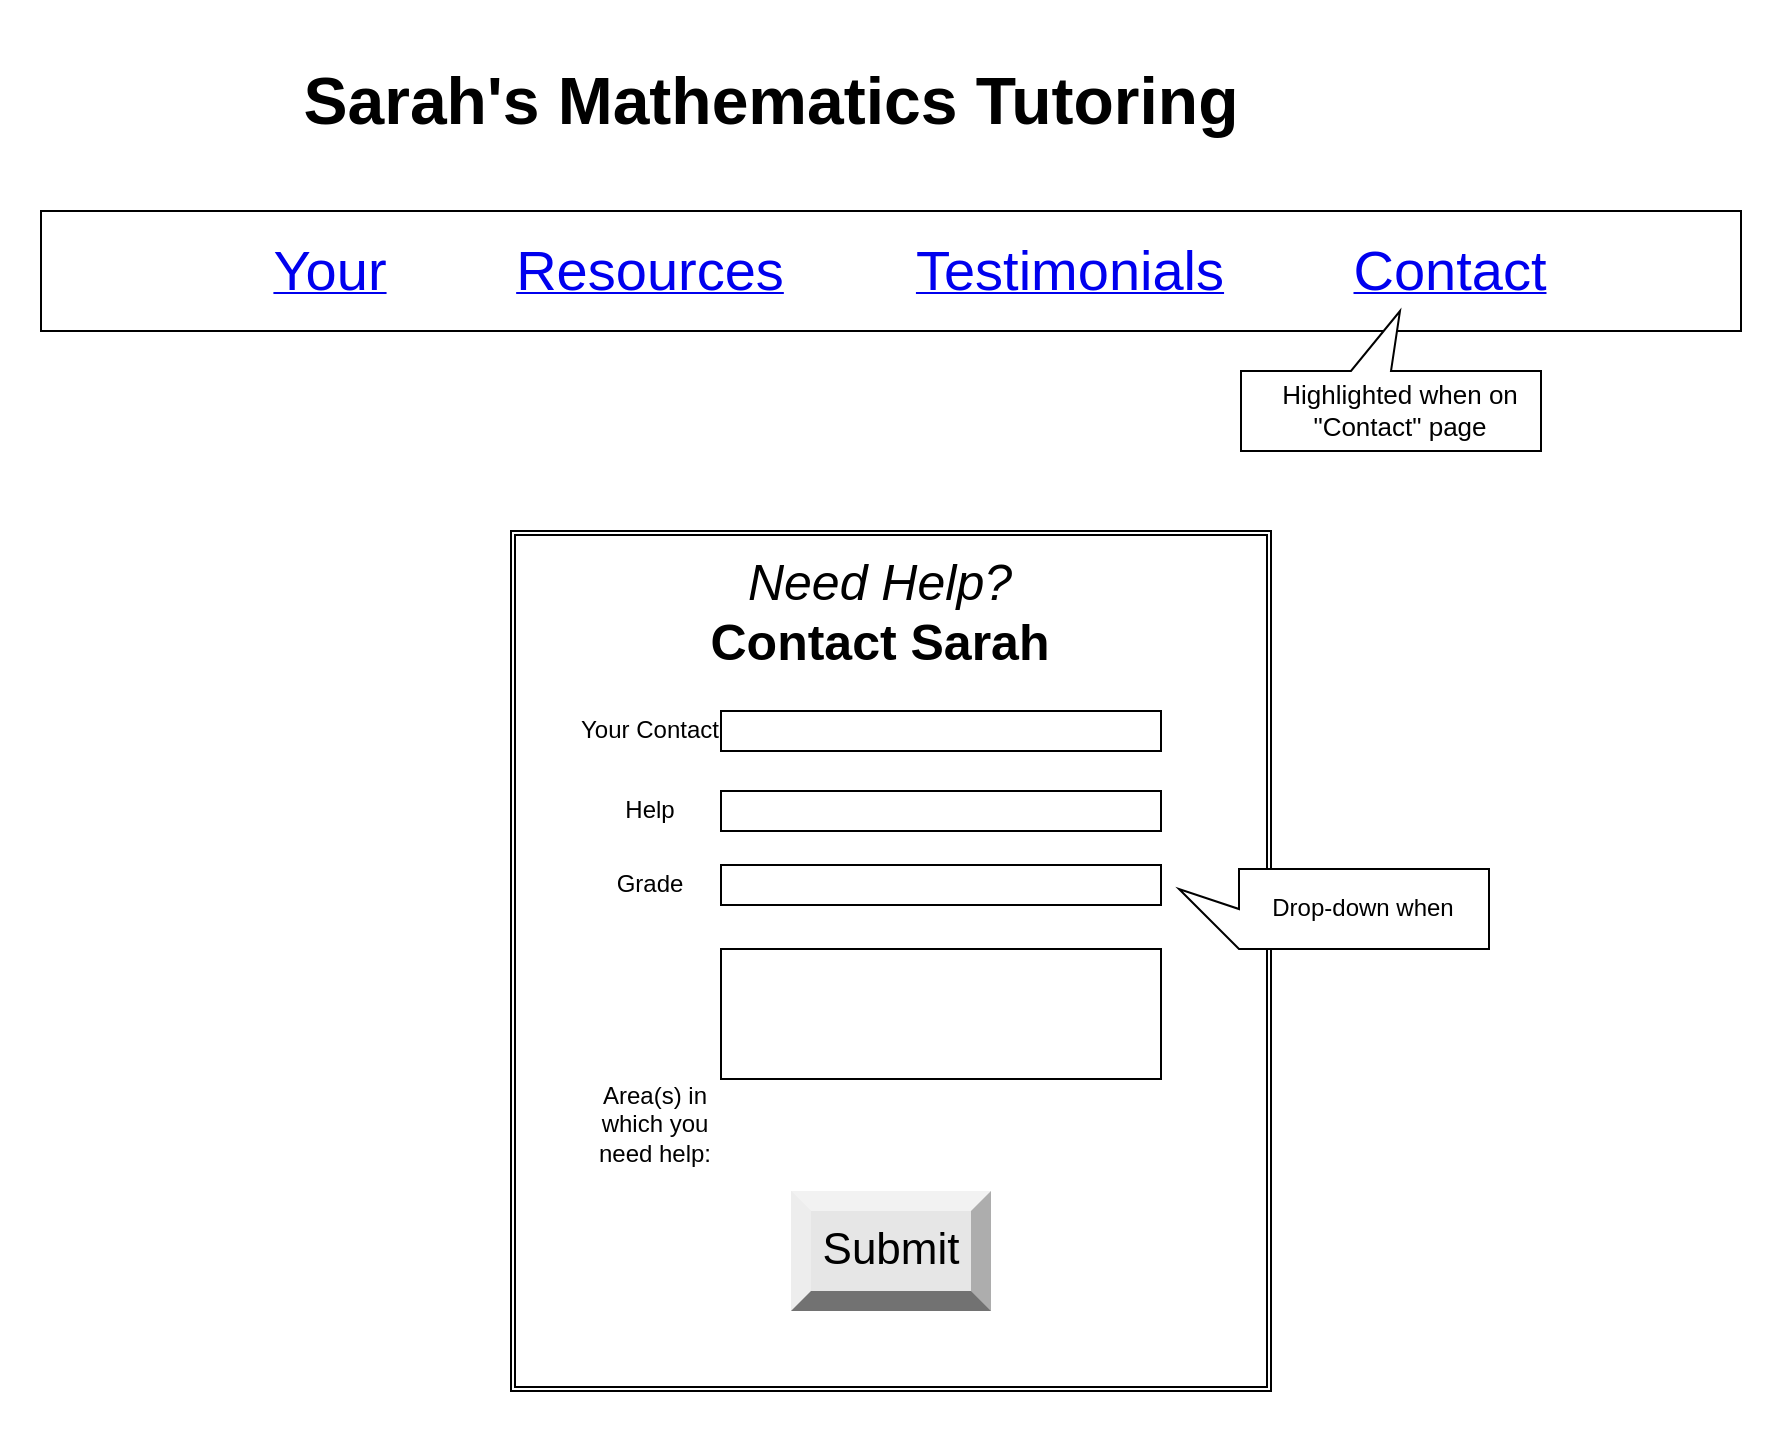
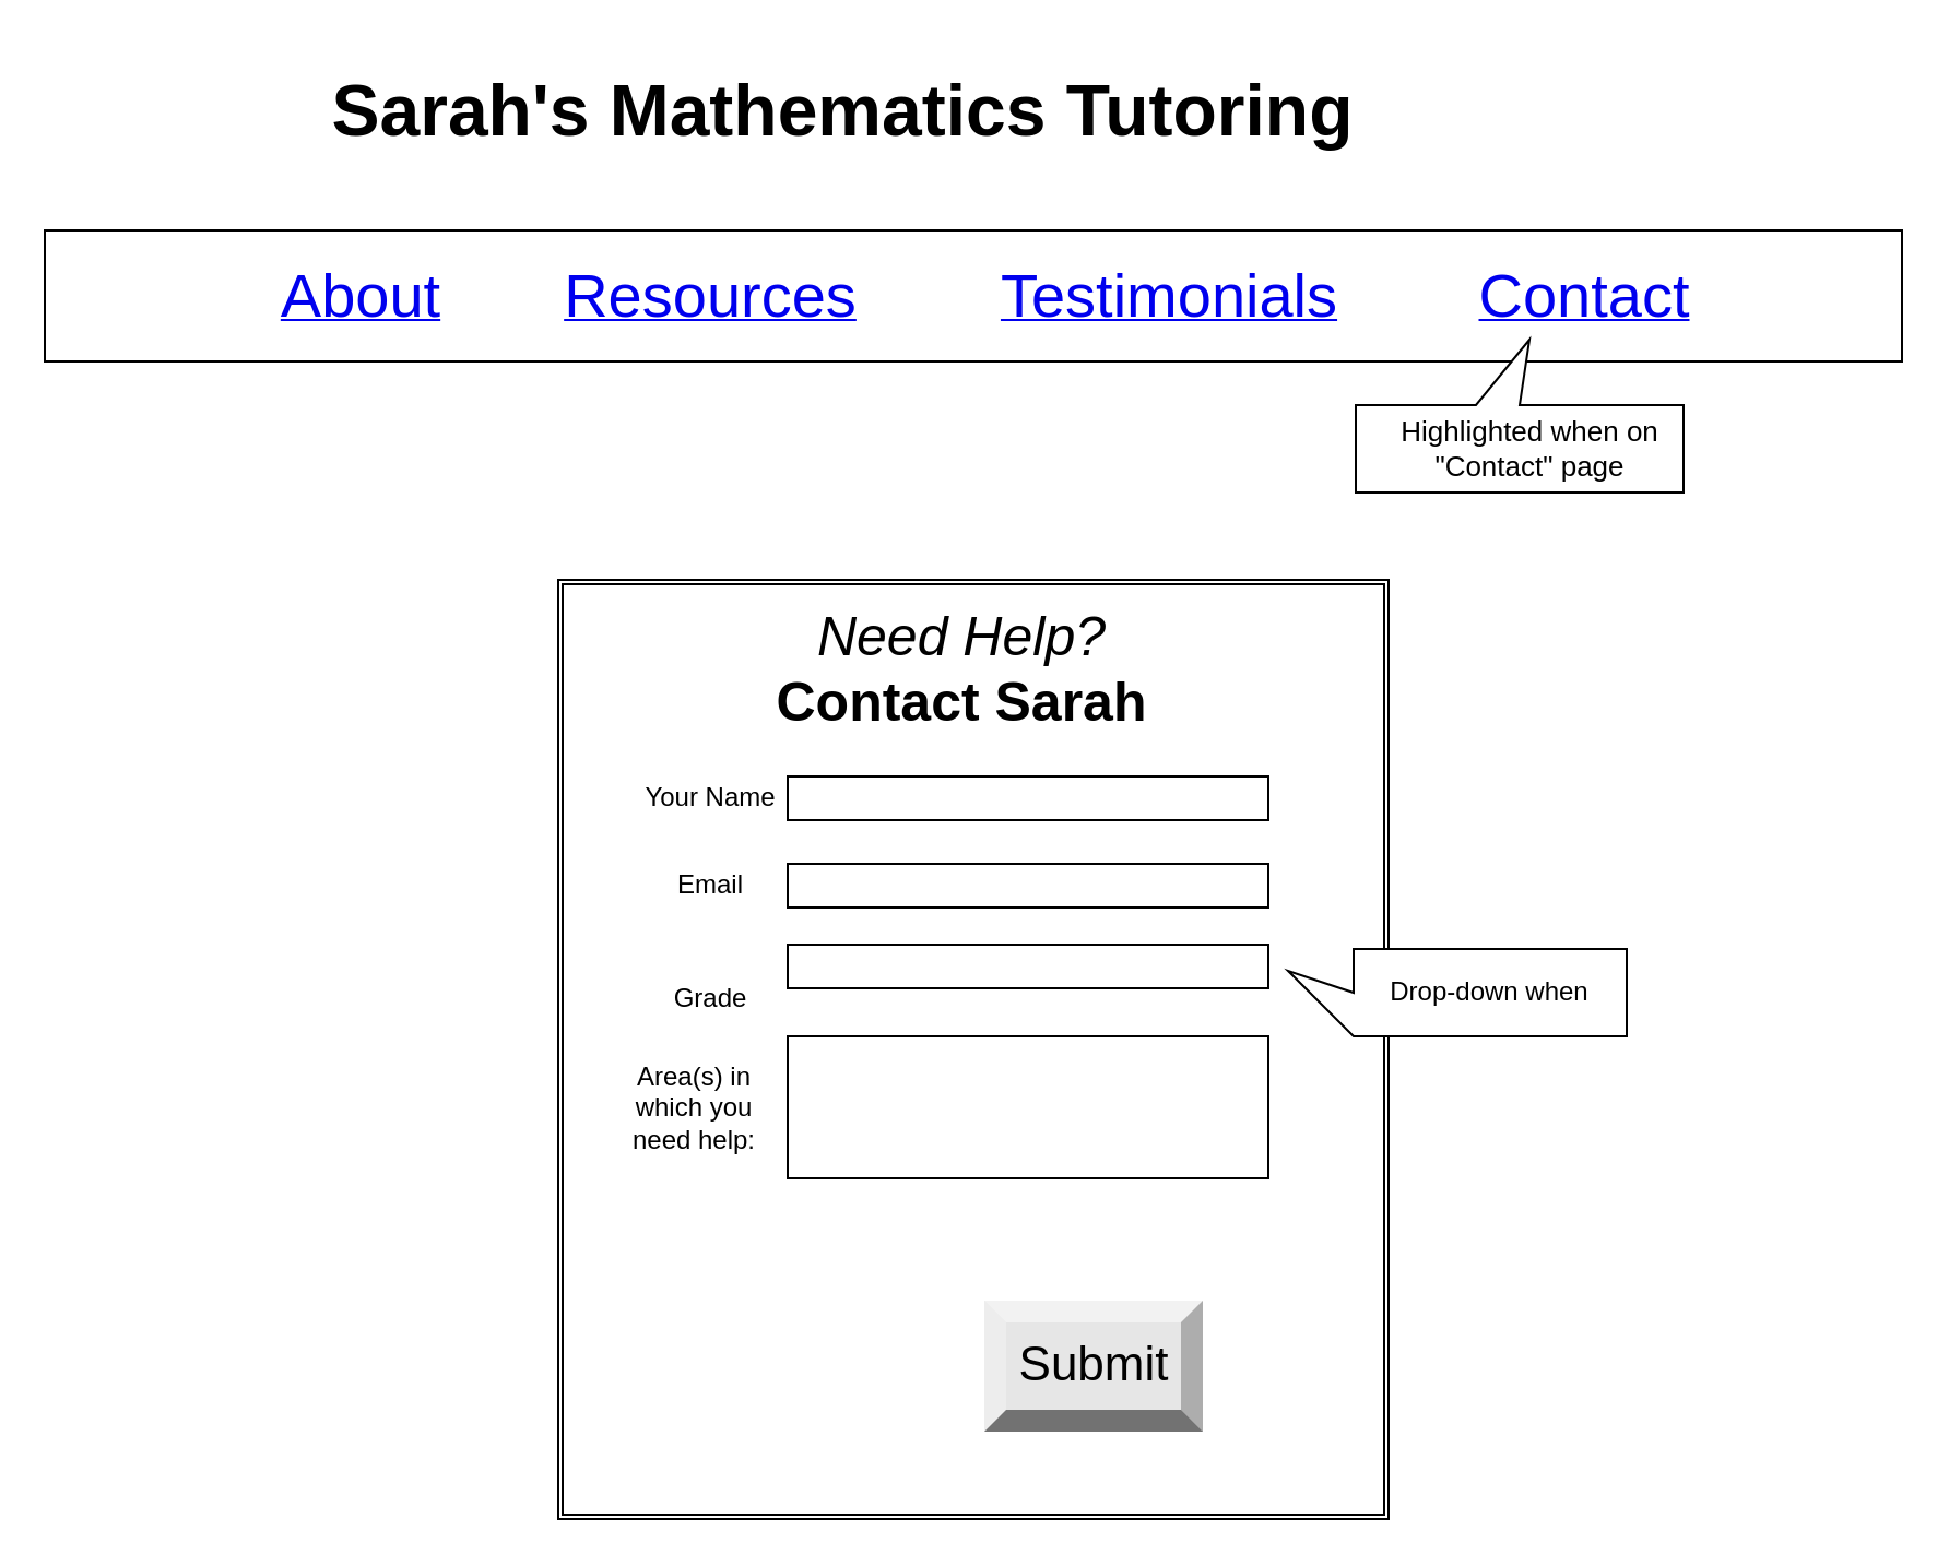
  <mxCell id="0" />
  <mxCell id="1" parent="0" />
  <mxCell id="2" value="" style="rounded=0;whiteSpace=wrap;html=1;labelBackgroundColor=#009900;labelBorderColor=none;" parent="1" vertex="1"><mxGeometry y="105" width="850" height="60" as="geometry" x="20" /></mxCell>
  <mxCell id="3" value="Sarah's Mathematics Tutoring" style="text;strokeColor=none;fillColor=none;html=1;fontSize=33;fontStyle=1;verticalAlign=middle;align=center;" parent="1" vertex="1"><mxGeometry x="140" y="20" width="490" height="60" as="geometry" /></mxCell>
- <mxCell id="4" value="&lt;font style=&quot;font-size: 28px&quot;&gt;Your&lt;/font&gt;" style="text;html=1;strokeColor=none;fillColor=none;whiteSpace=wrap;align=center;verticalAlign=middle;fontColor=#0000EE;fontStyle=4;" parent="1" vertex="1"><mxGeometry x="80" y="105" width="170" height="60" as="geometry" /></mxCell>
+ <mxCell id="4" value="&lt;font style=&quot;font-size: 28px&quot;&gt;About&lt;/font&gt;" style="text;html=1;strokeColor=none;fillColor=none;whiteSpace=wrap;align=center;verticalAlign=middle;fontColor=#0000EE;fontStyle=4;" parent="1" vertex="1"><mxGeometry x="80" y="105" width="170" height="60" as="geometry" /></mxCell>
  <mxCell id="5" value="&lt;font style=&quot;font-size: 28px&quot;&gt;Resources&lt;/font&gt;" style="text;html=1;strokeColor=none;fillColor=none;whiteSpace=wrap;align=center;verticalAlign=middle;fontColor=#0000EE;fontStyle=4;" parent="1" vertex="1"><mxGeometry x="240" y="105" width="170" height="60" as="geometry" /></mxCell>
  <mxCell id="6" value="&lt;font style=&quot;font-size: 28px&quot;&gt;Testimonials&lt;/font&gt;&lt;span style=&quot;color: rgba(0 , 0 , 0 , 0) ; font-family: monospace ; font-size: 0px&quot;&gt;%3CmxGraphModel%3E%3Croot%3E%3CmxCell%20id%3D%220%22%2F%3E%3CmxCell%20id%3D%221%22%20parent%3D%220%22%2F%3E%3CUserObject%20label%3D%22%26lt%3Bfont%20style%3D%26quot%3Bfont-size%3A%2028px%26quot%3B%26gt%3BResources%26lt%3B%2Ffont%26gt%3B%22%20link%3D%22https%3A%2F%2Fwww.draw.io%22%20id%3D%222%22%3E%3CmxCell%20style%3D%22text%3Bhtml%3D1%3BstrokeColor%3Dnone%3BfillColor%3Dnone%3BwhiteSpace%3Dwrap%3Balign%3Dcenter%3BverticalAlign%3Dmiddle%3BfontColor%3D%230000EE%3BfontStyle%3D4%3B%22%20vertex%3D%221%22%20parent%3D%221%22%3E%3CmxGeometry%20x%3D%22230%22%20y%3D%22100%22%20width%3D%22170%22%20height%3D%2260%22%20as%3D%22geometry%22%2F%3E%3C%2FmxCell%3E%3C%2FUserObject%3E%3C%2Froot%3E%3C%2FmxGraphModel%3E&lt;/span&gt;" style="text;html=1;strokeColor=none;fillColor=none;whiteSpace=wrap;align=center;verticalAlign=middle;fontColor=#0000EE;fontStyle=4;" parent="1" vertex="1"><mxGeometry x="450" y="105" width="170" height="60" as="geometry" /></mxCell>
  <mxCell id="7" value="&lt;font style=&quot;font-size: 28px&quot;&gt;Contact&lt;/font&gt;" style="text;html=1;strokeColor=none;fillColor=none;whiteSpace=wrap;align=center;verticalAlign=middle;fontColor=#0000EE;fontStyle=4;" parent="1" vertex="1"><mxGeometry x="640" y="105" width="170" height="60" as="geometry" /></mxCell>
  <mxCell id="8" value="" style="shape=ext;double=1;rounded=0;whiteSpace=wrap;html=1;labelBackgroundColor=none;fontSize=13;align=left;" vertex="1" parent="1"><mxGeometry x="255" y="265" width="380" height="430" as="geometry" /></mxCell>
  <mxCell id="9" value="" style="shape=callout;whiteSpace=wrap;html=1;perimeter=calloutPerimeter;labelBackgroundColor=none;fontSize=13;align=left;base=20;position2=0.47;direction=west;" vertex="1" parent="1"><mxGeometry x="620" y="155" width="150" height="70" as="geometry" /></mxCell>
  <mxCell id="10" value="Highlighted when on &quot;Contact&quot; page" style="text;html=1;strokeColor=none;fillColor=none;align=center;verticalAlign=middle;whiteSpace=wrap;rounded=0;labelBackgroundColor=none;fontSize=13;" vertex="1" parent="1"><mxGeometry x="630" y="195" width="140" height="20" as="geometry" /></mxCell>
- <mxCell id="11" value="Submit" style="labelPosition=center;verticalLabelPosition=middle;align=center;html=1;shape=mxgraph.basic.shaded_button;dx=10;fillColor=#E6E6E6;strokeColor=none;labelBackgroundColor=none;fontSize=22;" vertex="1" parent="1"><mxGeometry x="395" y="595" width="100" height="60" as="geometry" /></mxCell>
+ <mxCell id="11" value="Submit" style="labelPosition=center;verticalLabelPosition=middle;align=center;html=1;shape=mxgraph.basic.shaded_button;dx=10;fillColor=#E6E6E6;strokeColor=none;labelBackgroundColor=none;fontSize=22;" vertex="1" parent="1"><mxGeometry x="450" y="595" width="100" height="60" as="geometry" /></mxCell>
  <mxCell id="12" value="" style="rounded=0;whiteSpace=wrap;html=1;labelBackgroundColor=none;fontSize=22;align=left;" vertex="1" parent="1"><mxGeometry x="360" y="355" width="220" height="20" as="geometry" /></mxCell>
  <mxCell id="13" value="" style="rounded=0;whiteSpace=wrap;html=1;labelBackgroundColor=none;fontSize=22;align=left;" vertex="1" parent="1"><mxGeometry x="360" y="395" width="220" height="20" as="geometry" /></mxCell>
  <mxCell id="14" value="" style="rounded=0;whiteSpace=wrap;html=1;labelBackgroundColor=none;fontSize=22;align=left;" vertex="1" parent="1"><mxGeometry x="360" y="474" width="220" height="65" as="geometry" /></mxCell>
  <mxCell id="15" value="&lt;i style=&quot;font-weight: normal&quot;&gt;Need Help?&lt;/i&gt;&lt;br&gt;Contact Sarah" style="text;html=1;strokeColor=none;fillColor=none;align=center;verticalAlign=middle;whiteSpace=wrap;rounded=0;labelBackgroundColor=none;fontSize=25;fontStyle=1" vertex="1" parent="1"><mxGeometry x="340" y="295" width="200" height="20" as="geometry" /></mxCell>
- <mxCell id="16" value="Your Contact" style="text;html=1;strokeColor=none;fillColor=none;align=center;verticalAlign=middle;whiteSpace=wrap;rounded=0;labelBackgroundColor=none;fontSize=12;" vertex="1" parent="1"><mxGeometry x="270" y="355" width="110" height="20" as="geometry" /></mxCell>
- <mxCell id="17" value="Help" style="text;html=1;strokeColor=none;fillColor=none;align=center;verticalAlign=middle;whiteSpace=wrap;rounded=0;labelBackgroundColor=none;fontSize=12;" vertex="1" parent="1"><mxGeometry x="270" y="395" width="110" height="20" as="geometry" /></mxCell>
+ <mxCell id="16" value="Your Name" style="text;html=1;strokeColor=none;fillColor=none;align=center;verticalAlign=middle;whiteSpace=wrap;rounded=0;labelBackgroundColor=none;fontSize=12;" vertex="1" parent="1"><mxGeometry x="270" y="355" width="110" height="20" as="geometry" /></mxCell>
+ <mxCell id="17" value="Email" style="text;html=1;strokeColor=none;fillColor=none;align=center;verticalAlign=middle;whiteSpace=wrap;rounded=0;labelBackgroundColor=none;fontSize=12;" vertex="1" parent="1"><mxGeometry x="270" y="395" width="110" height="20" as="geometry" /></mxCell>
  <mxCell id="18" value="" style="rounded=0;whiteSpace=wrap;html=1;labelBackgroundColor=none;fontSize=22;align=left;" vertex="1" parent="1"><mxGeometry x="360" y="432" width="220" height="20" as="geometry" /></mxCell>
- <mxCell id="19" value="Grade" style="text;html=1;strokeColor=none;fillColor=none;align=center;verticalAlign=middle;whiteSpace=wrap;rounded=0;labelBackgroundColor=none;fontSize=12;" vertex="1" parent="1"><mxGeometry x="305" y="432" width="40" height="20" as="geometry" /></mxCell>
- <mxCell id="20" value="Area(s) in which you need help:" style="text;html=1;strokeColor=none;fillColor=none;align=center;verticalAlign=middle;whiteSpace=wrap;rounded=0;labelBackgroundColor=none;fontSize=12;" vertex="1" parent="1"><mxGeometry x="285" y="546.5" width="85" height="30" as="geometry" /></mxCell>
+ <mxCell id="19" value="Grade" style="text;html=1;strokeColor=none;fillColor=none;align=center;verticalAlign=middle;whiteSpace=wrap;rounded=0;labelBackgroundColor=none;fontSize=12;" vertex="1" parent="1"><mxGeometry x="305" y="447" width="40" height="20" as="geometry" /></mxCell>
+ <mxCell id="20" value="Area(s) in which you need help:" style="text;html=1;strokeColor=none;fillColor=none;align=center;verticalAlign=middle;whiteSpace=wrap;rounded=0;labelBackgroundColor=none;fontSize=12;" vertex="1" parent="1"><mxGeometry x="275" y="491.5" width="85" height="30" as="geometry" /></mxCell>
  <mxCell id="21" value="Drop-down when" style="shape=callout;whiteSpace=wrap;html=1;perimeter=calloutPerimeter;labelBackgroundColor=none;fontSize=12;align=center;position2=0.25;direction=south;" vertex="1" parent="1"><mxGeometry x="589" y="434" width="155" height="40" as="geometry" /></mxCell>
